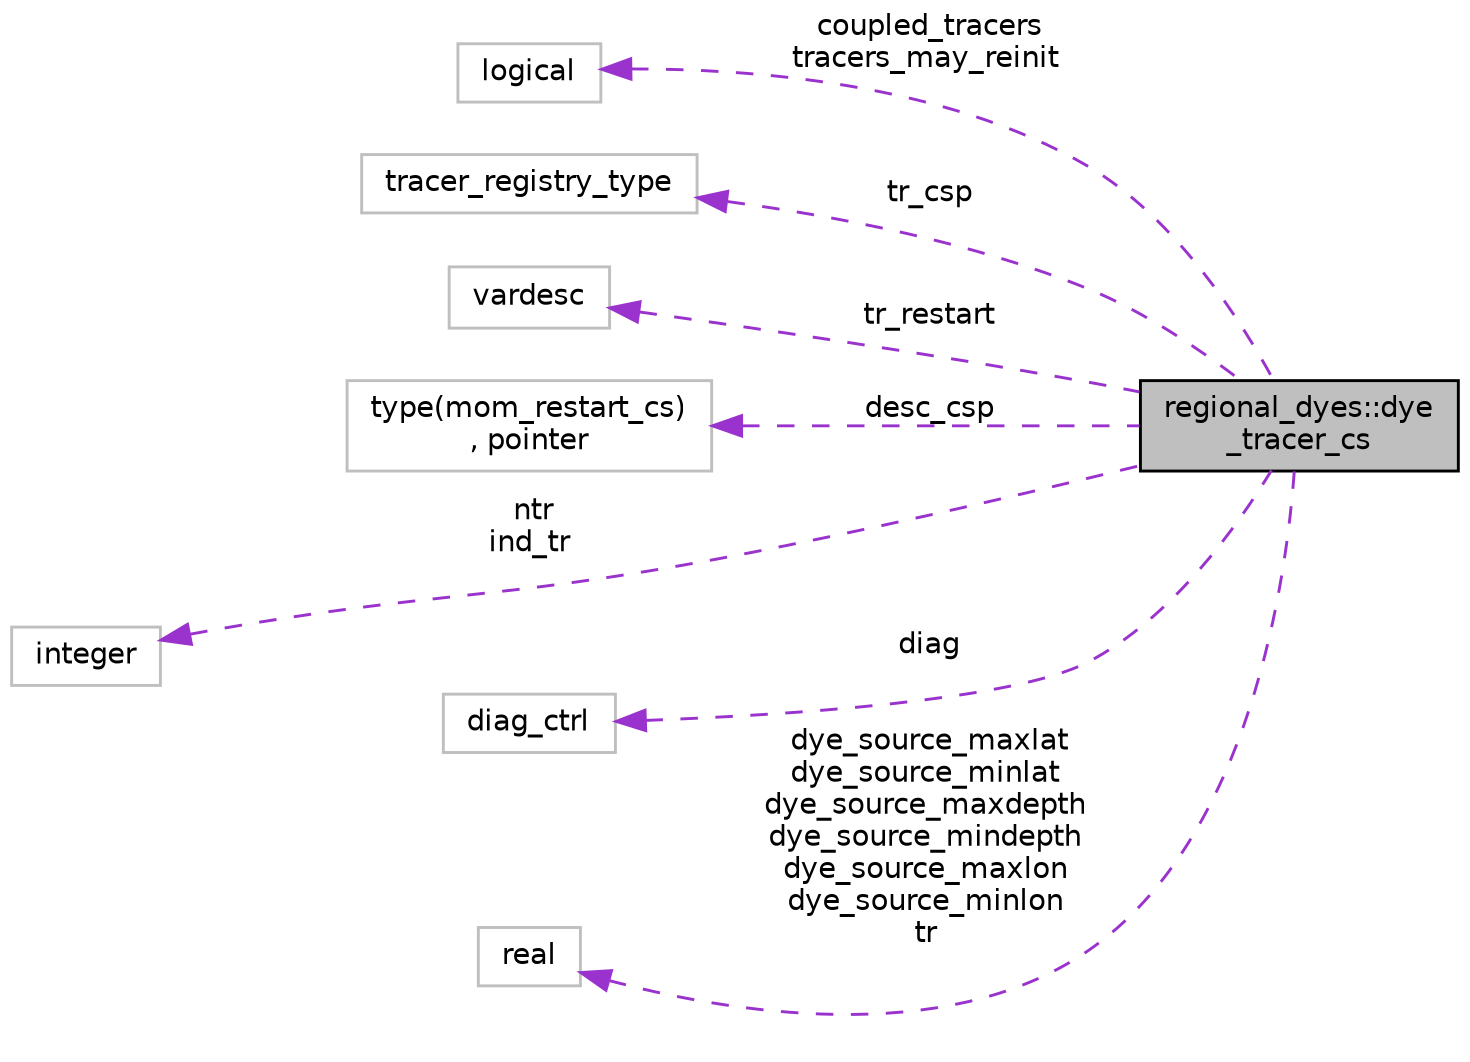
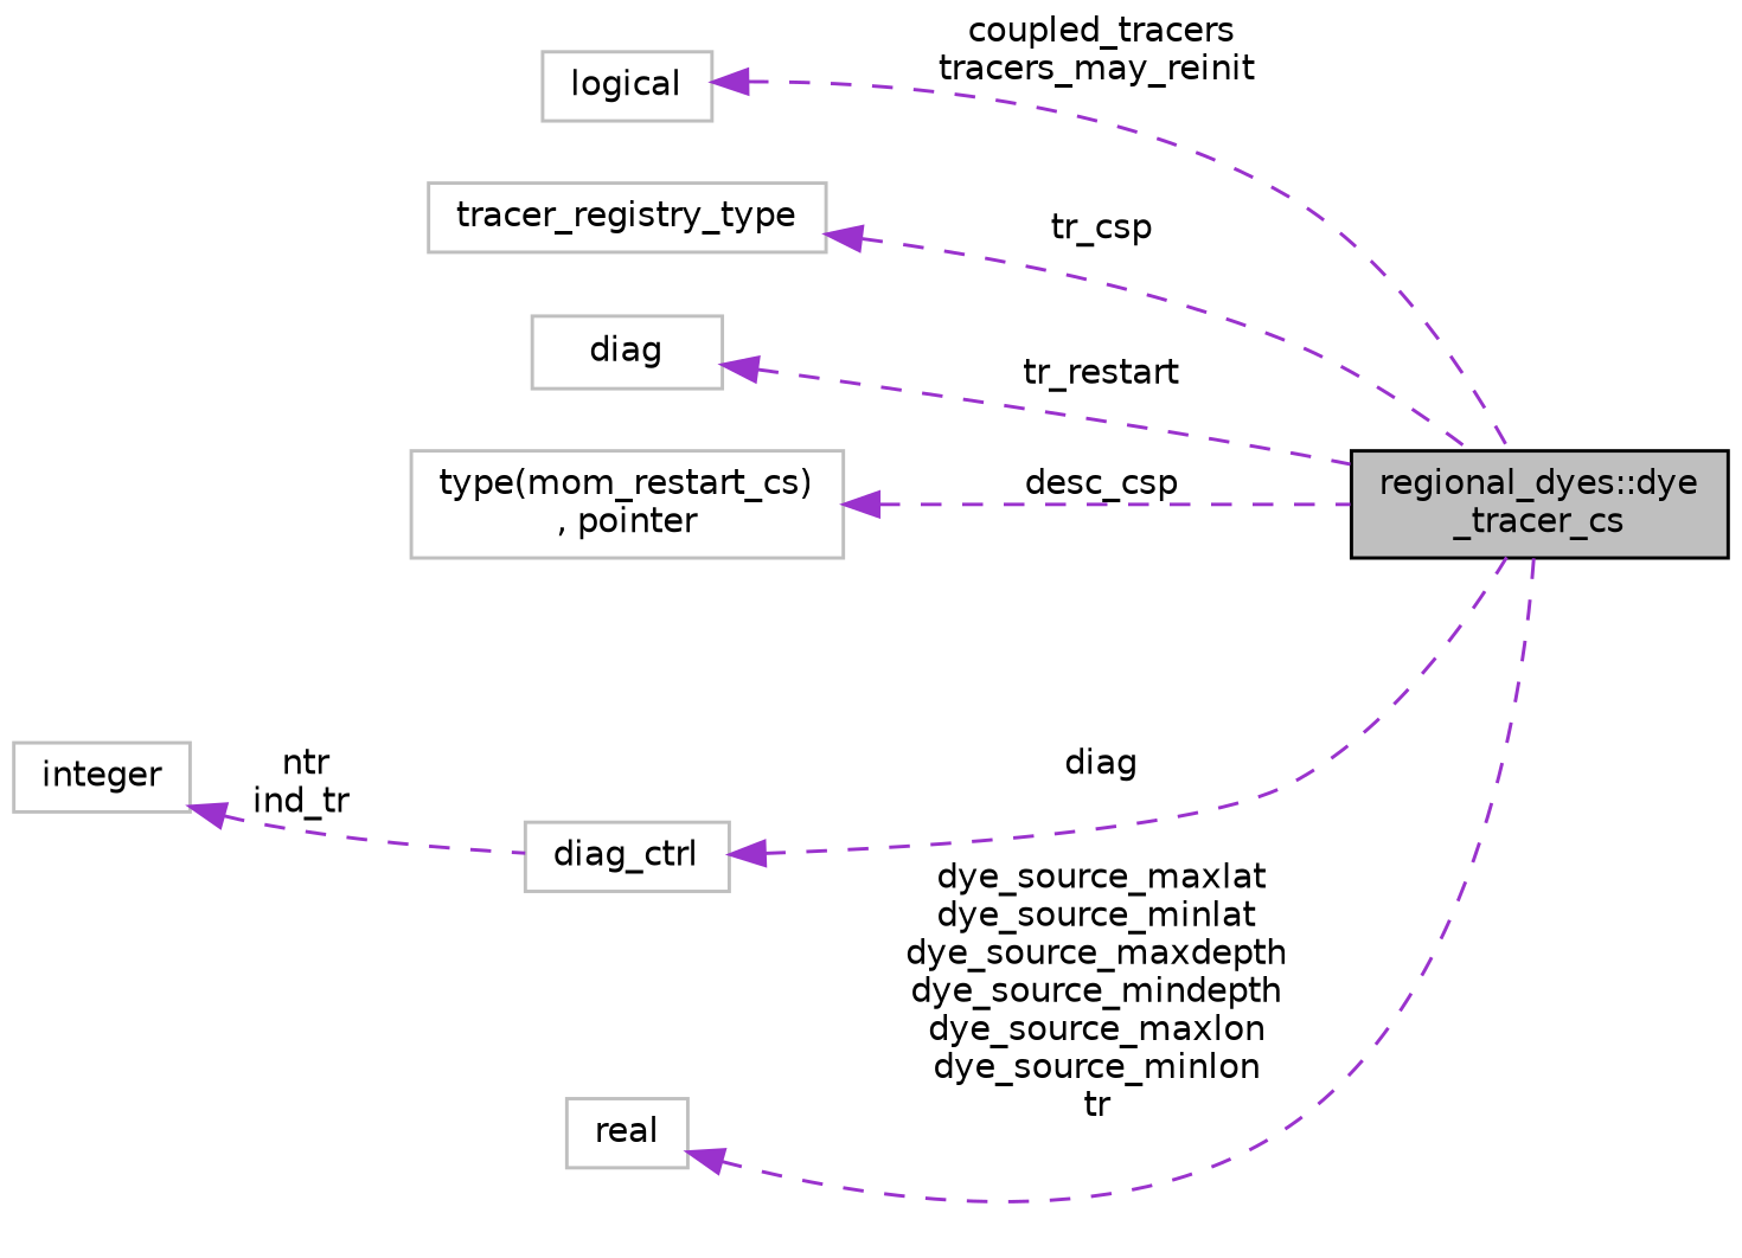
  digraph {
    rankdir=LR
    node [color=grey75 fillcolor=white fontname=Helvetica fontsize=10 shape=record style=filled]
    edge [color=darkorchid3 dir=back fontname=Helvetica fontsize=10 labelfontname=Helvetica labelfontsize=10 style=dashed]
    n1 [color=black fillcolor=grey75 fontcolor=black height=0.2 label="regional_dyes::dye\l_tracer_cs" width=0.4]
    n2 [height=0.2 label=logical width=0.4]
    n3 [height=0.2 label=tracer_registry_type width=0.4]
-   n4 [height=0.2 label=vardesc width=0.4]
+   n4 [height=0.2 label=diag width=0.4]
    n5 [height=0.2 label="type(mom_restart_cs)\l, pointer" width=0.4]
    n6 [height=0.2 label=diag_ctrl width=0.4]
    n7 [height=0.2 label=real width=0.4]
    n8 [height=0.2 label=integer width=0.4]
    n2 -> n1 [label=" coupled_tracers\ntracers_may_reinit"]
    n3 -> n1 [label=" tr_csp"]
    n4 -> n1 [label=" tr_restart"]
    n5 -> n1 [label=" desc_csp"]
    n6 -> n1 [label=" diag"]
    n7 -> n1 [label=" dye_source_maxlat\ndye_source_minlat\ndye_source_maxdepth\ndye_source_mindepth\ndye_source_maxlon\ndye_source_minlon\ntr"]
-   n8 -> n1 [label=" ntr\nind_tr"]
+   n8 -> n6 [label=" ntr\nind_tr"]
  }
